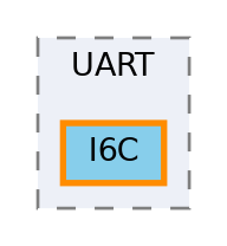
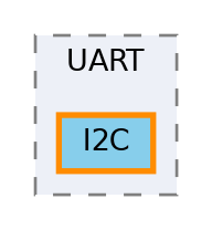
  digraph {
    compound=true
-   n1 [color=darkorange fillcolor=skyblue fontname=Helvetica fontsize=10 height=0.2 label=I6C shape=box style="filled,bold" width=0.4]
+   n1 [color=darkorange fillcolor=skyblue fontname=Helvetica fontsize=10 height=0.2 label=I2C shape=box style="filled,bold" width=0.4]
    subgraph cluster_1 {
      bgcolor="#edf0f7"
      fontname=Helvetica
      fontsize=10
      label=UART
      pencolor=grey50
      style="filled,dashed"
      n1
    }
  }
